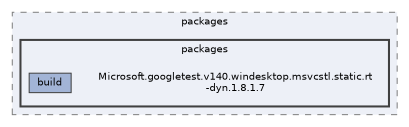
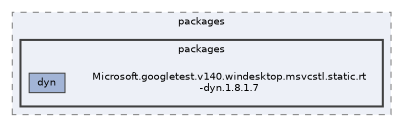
  digraph {
    compound=true
    node [fontname=Helvetica fontsize=10]
    n1 [height=0.2 label="Microsoft.googletest.v140.windesktop.msvcstl.static.rt\l-dyn.1.8.1.7" shape=plaintext width=0.4]
-   n2 [color=grey25 fillcolor="#a2b4d6" height=0.2 label=build shape=box style=filled width=0.4]
+   n2 [color=grey25 fillcolor="#a2b4d6" height=0.2 label=dyn shape=box style=filled width=0.4]
    subgraph cluster_1 {
      bgcolor="#edf0f7"
      fontname=Helvetica
      fontsize=10
      label=packages
      pencolor=grey50
      style="filled,dashed"
      subgraph cluster_2 {
        bgcolor="#edf0f7"
        fontname=Helvetica
        fontsize=10
        pencolor=grey25
        style="filled,bold"
        n1
        n2
      }
    }
  }
